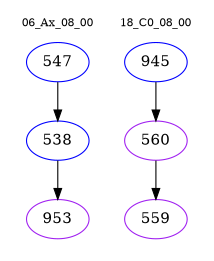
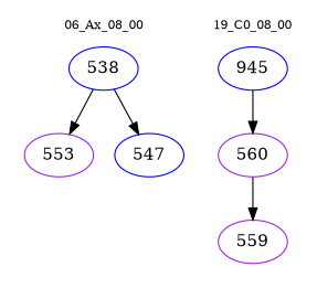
  digraph {
    node [color=purple]
    edge [color=black]
-   n1 [label=953]
+   n1 [label=553]
    n2 [color=blue label=538]
    n3 [color=blue label=547]
    n4 [color=blue label=945]
    n5 [label=560]
    n6 [label=559]
    subgraph cluster_1 {
      color=white
      fontsize=10
      label="06_Ax_08_00"
      n1
      n2
      n3
    }
    subgraph cluster_2 {
      color=white
      fontsize=10
-     label="18_C0_08_00"
+     label="19_C0_08_00"
      n4
      n5
      n6
    }
    n2 -> n1
-   n3 -> n2
+   n2 -> n3
    n4 -> n5
    n5 -> n6
  }
